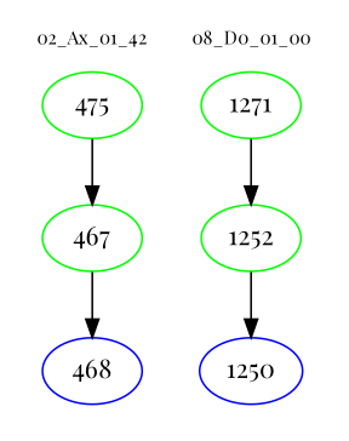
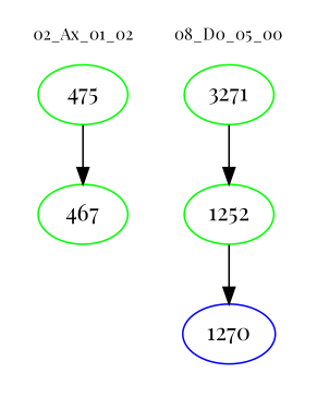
  digraph {
    fontname="Playfair Display"
    node [color=green fontname="Playfair Display"]
    edge [color=black fontname="Playfair Display"]
    n1 [label=467]
-   n2 [color=blue label=468]
    n3 [label=475]
    n4 [label=1252]
-   n5 [color=blue label=1250]
-   n6 [label=1271]
+   n5 [color=blue label=1270]
+   n6 [label=3271]
    subgraph cluster_1 {
      color=white
      fontsize=10
-     label="02_Ax_01_42"
+     label="02_Ax_01_02"
      n1
-     n2
      n3
    }
    subgraph cluster_2 {
      color=white
      fontsize=10
-     label="08_D0_01_00"
+     label="08_D0_05_00"
      n4
      n5
      n6
    }
-   n1 -> n2
    n3 -> n1
    n4 -> n5
    n6 -> n4
  }
